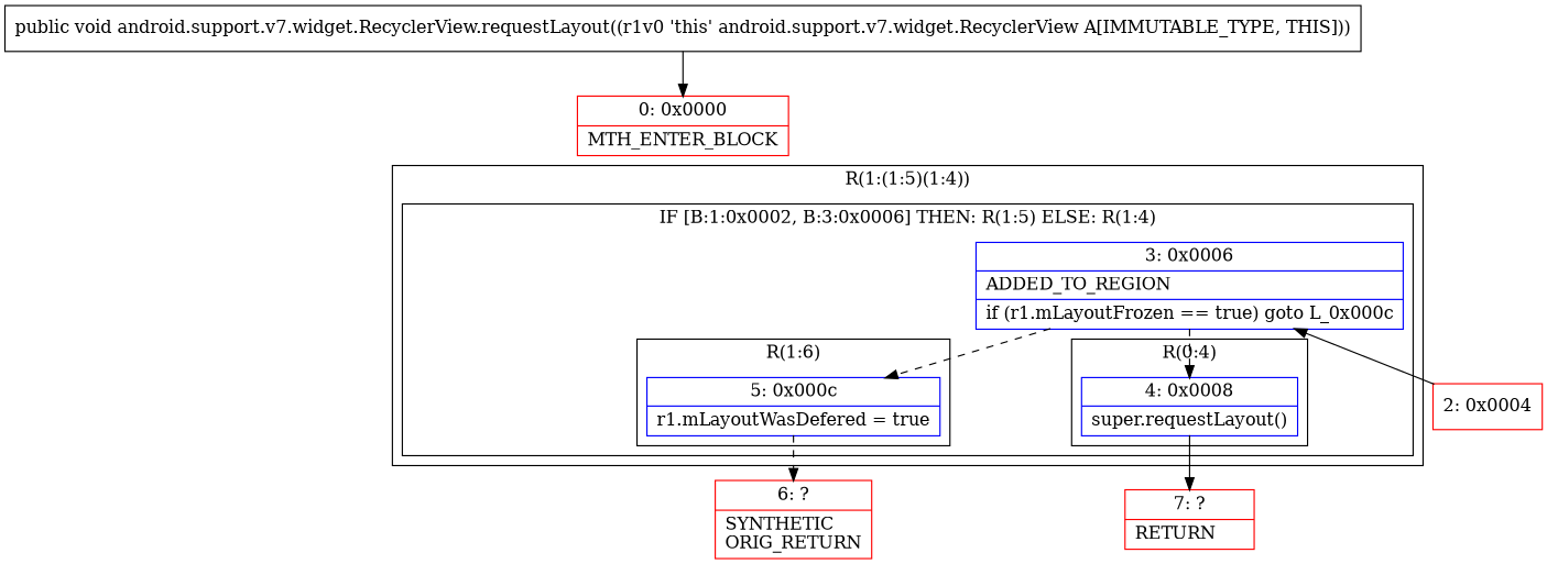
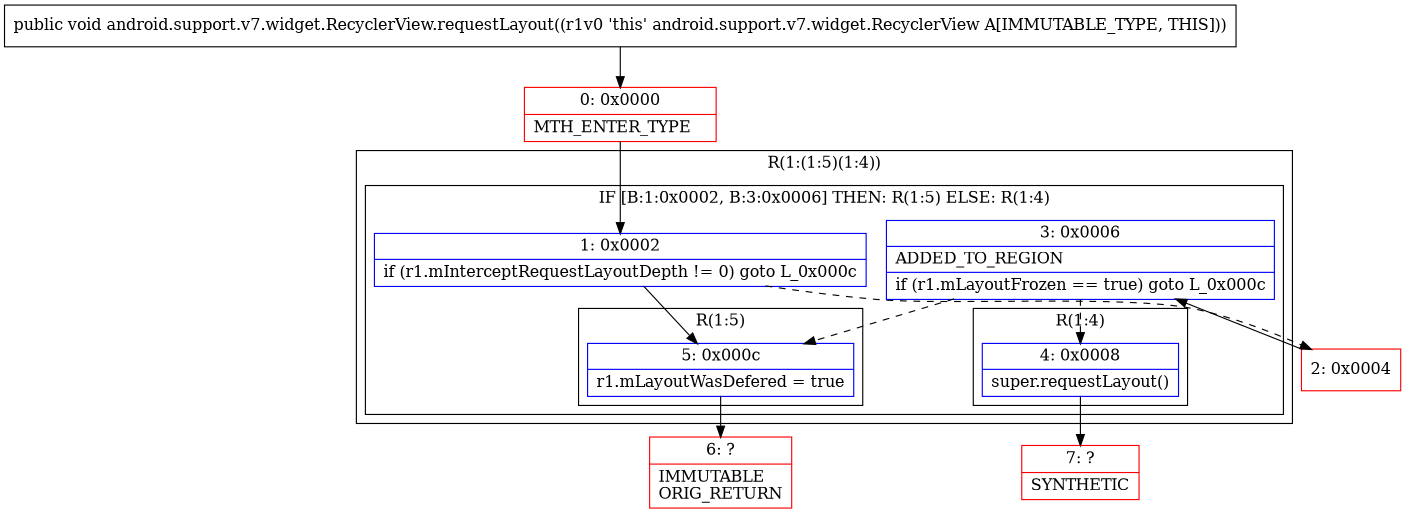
  digraph {
    node [color=blue shape=record]
    n1 [label="{5\:\ 0x000c|r1.mLayoutWasDefered = true\l}"]
    n2 [label="{4\:\ 0x0008|super.requestLayout()\l}"]
+   n3 [label="{1\:\ 0x0002|if (r1.mInterceptRequestLayoutDepth != 0) goto L_0x000c\l}"]
    n4 [label="{3\:\ 0x0006|ADDED_TO_REGION\l|if (r1.mLayoutFrozen == true) goto L_0x000c\l}"]
-   n5 [color=red label="{6\:\ ?|SYNTHETIC\lORIG_RETURN\l}"]
-   n6 [color=red label="{7\:\ ?|RETURN\l}"]
+   n5 [color=red label="{6\:\ ?|IMMUTABLE\lORIG_RETURN\l}"]
+   n6 [color=red label="{7\:\ ?|SYNTHETIC\l}"]
    n7 [color=red label="{2\:\ 0x0004}"]
-   n8 [color=red label="{0\:\ 0x0000|MTH_ENTER_BLOCK\l}"]
+   n8 [color=red label="{0\:\ 0x0000|MTH_ENTER_TYPE\l}"]
    n9 [label="{public void android.support.v7.widget.RecyclerView.requestLayout((r1v0 'this' android.support.v7.widget.RecyclerView A[IMMUTABLE_TYPE, THIS])) }" color=""]
    subgraph cluster_1 {
      label="R(1:(1:5)(1:4))"
      subgraph cluster_2 {
        label="IF [B:1:0x0002, B:3:0x0006] THEN: R(1:5) ELSE: R(1:4)"
+       n3
        n4
        subgraph cluster_3 {
-         label="R(1:6)"
+         label="R(1:5)"
          n1
        }
        subgraph cluster_4 {
-         label="R(0:4)"
+         label="R(1:4)"
          n2
        }
      }
    }
-   n1 -> n5 [style=dashed]
+   n1 -> n5
    n2 -> n6
+   n3 -> n1
+   n3 -> n7 [style=dashed]
    n4 -> n1 [style=dashed]
    n4 -> n2 [style=dashed]
    n7 -> n4
+   n8 -> n3
    n9 -> n8
  }
